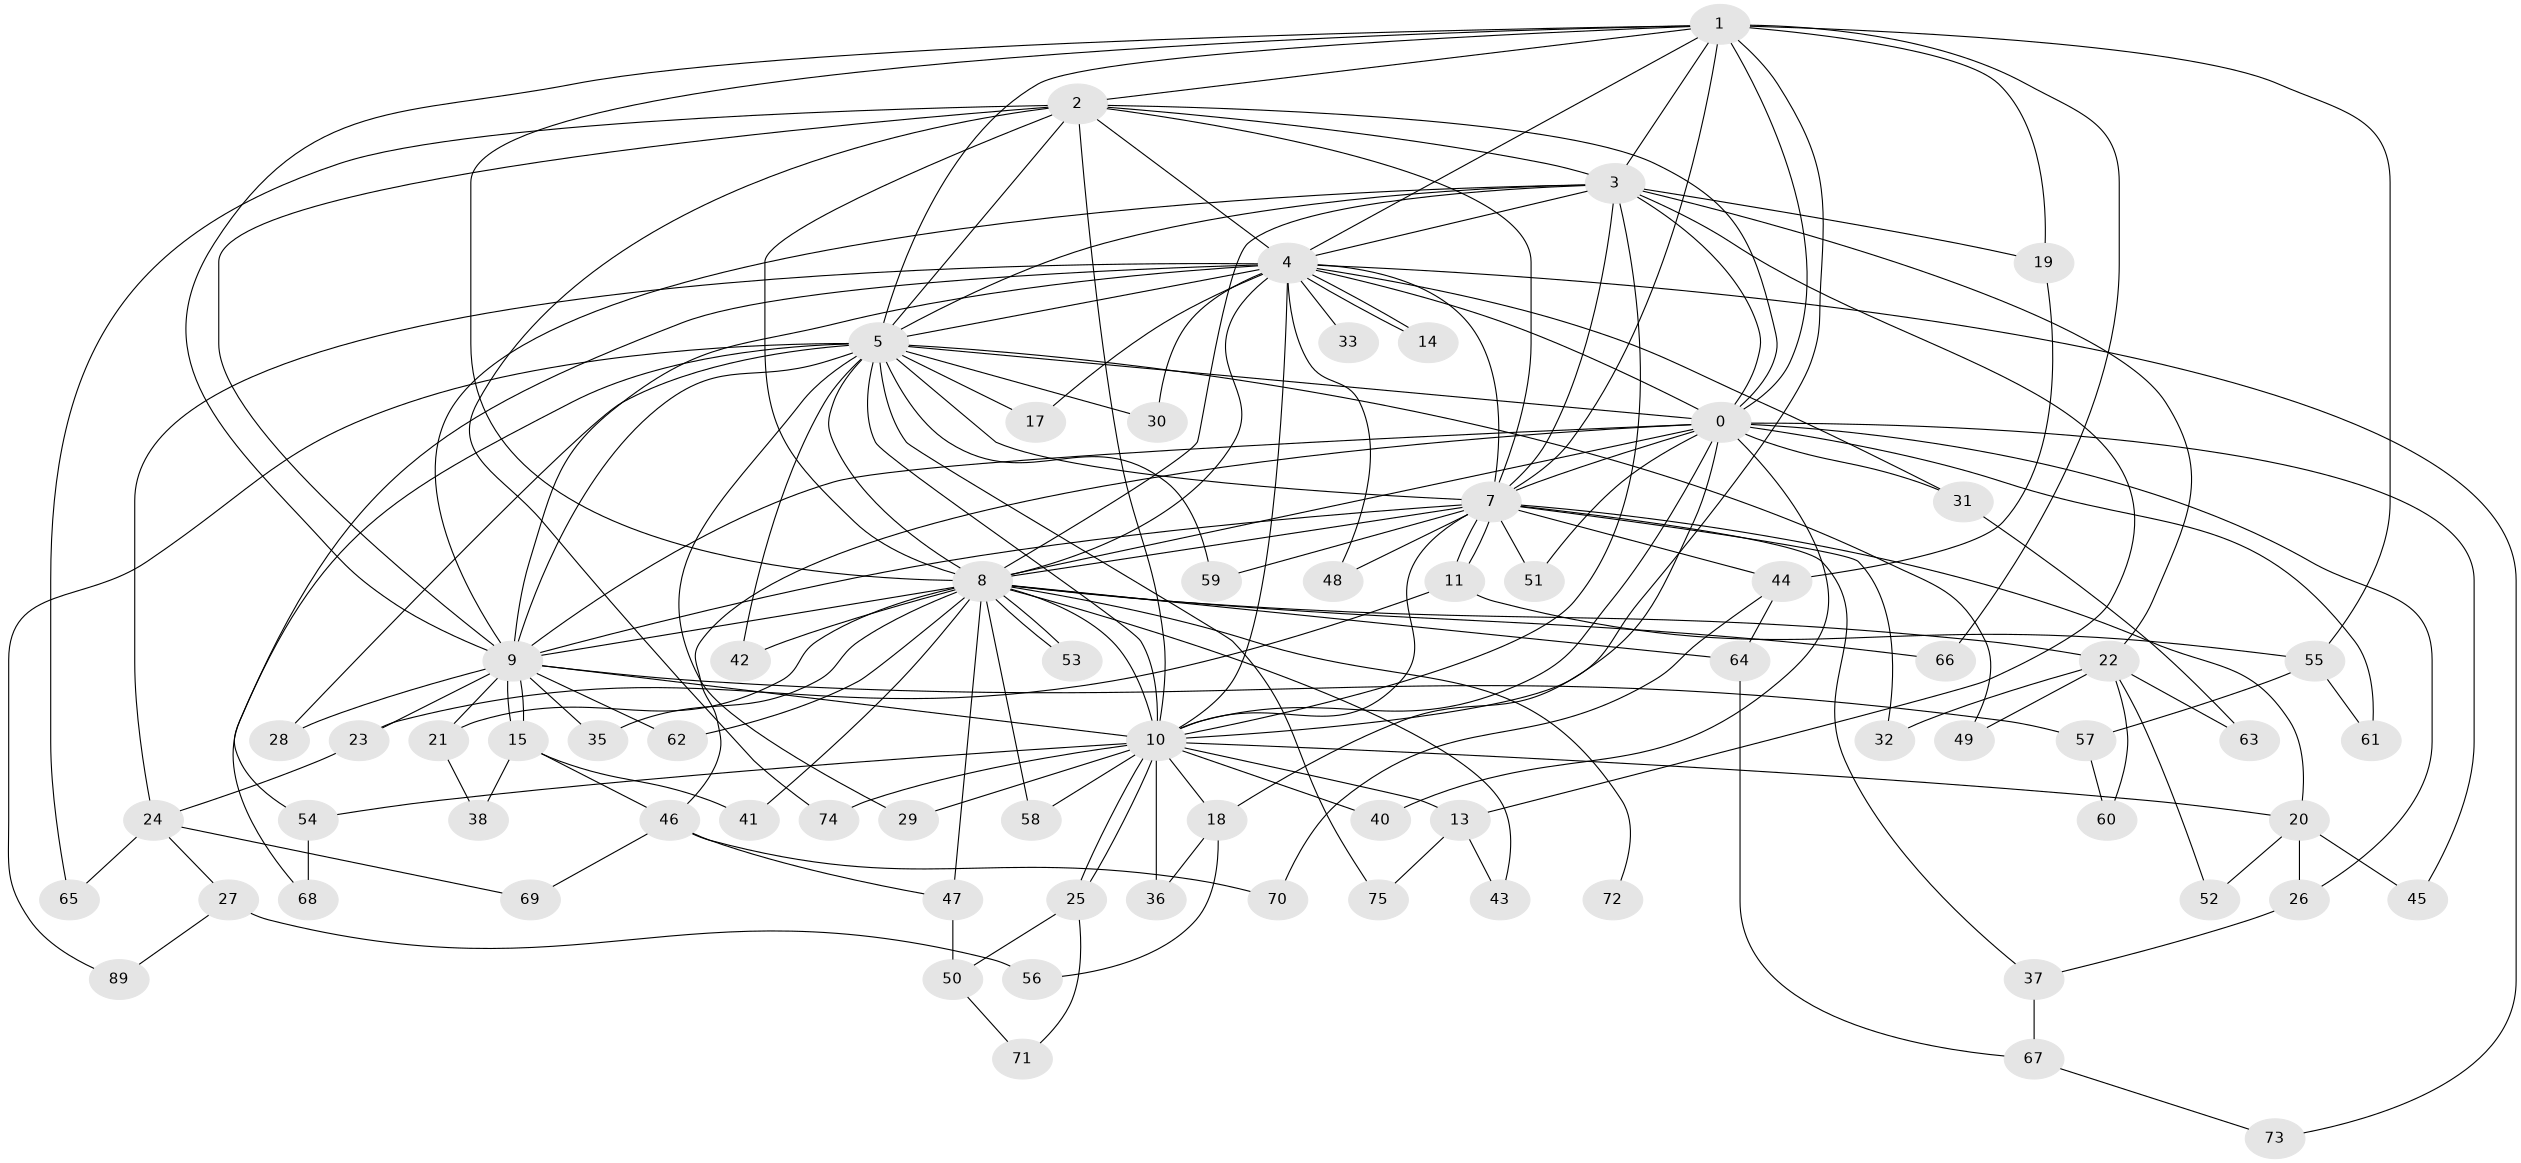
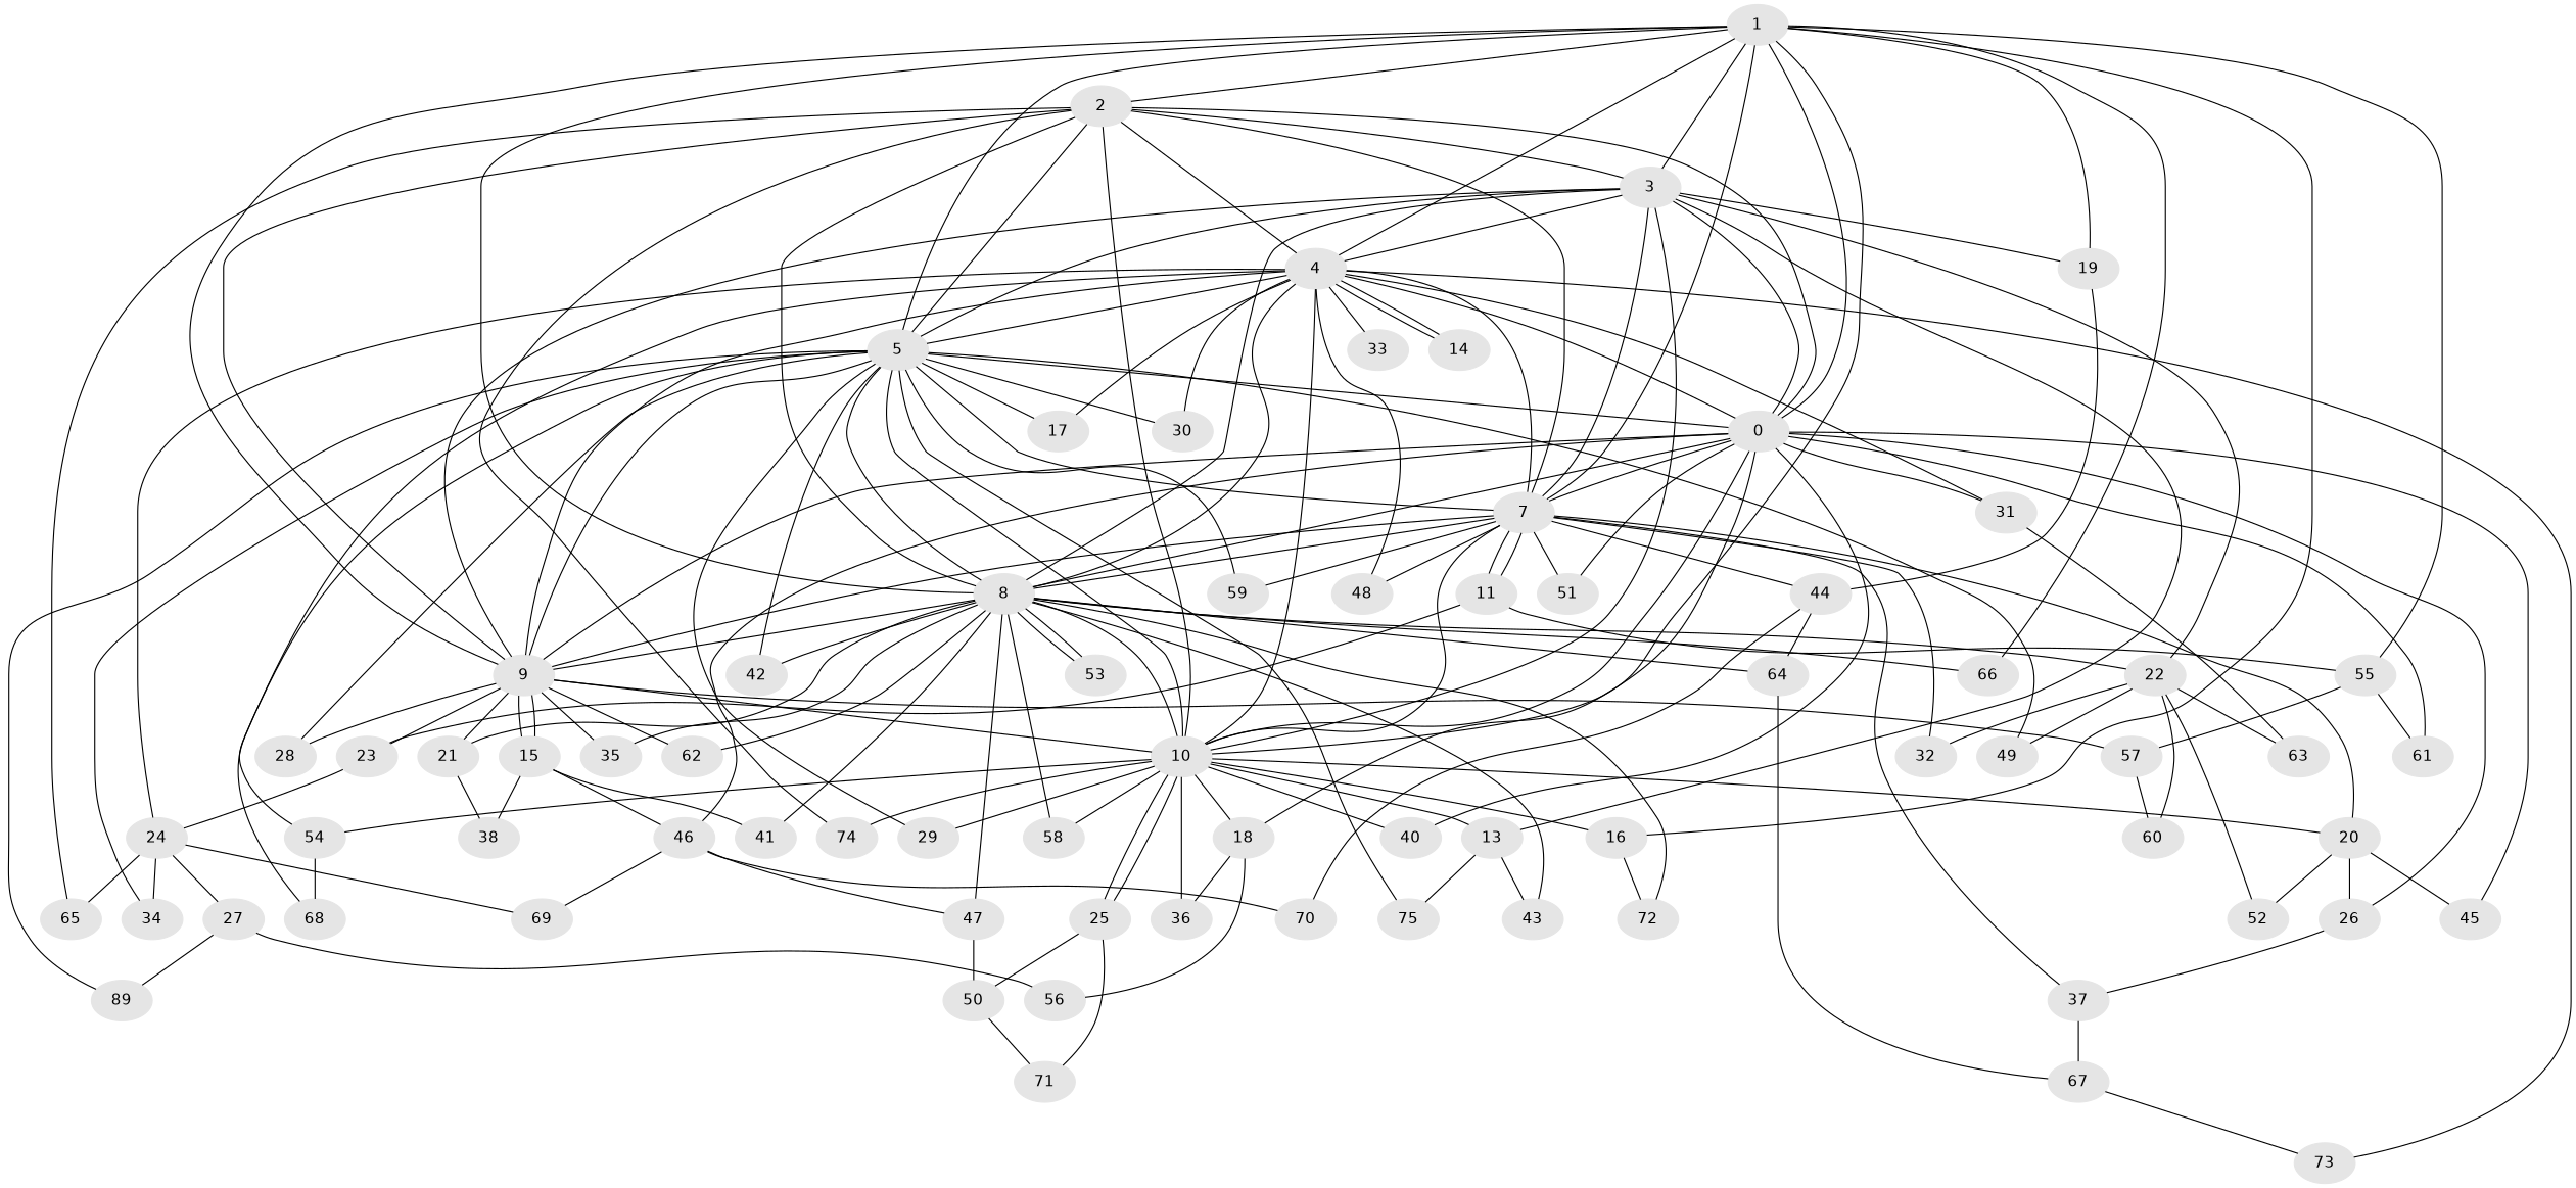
  graph {
    fontname="DejaVu Sans"
    node [color=gray90 fontname="DejaVu Sans" style=filled]
    edge [fontname="DejaVu Sans"]
    1
    2
    3
    4
    5
    n6 [label=0]
    7
    8
    9
    10
+   16
    19
    55
    66
    65
    74
    13
    22
    14
    17
    24
    30
    31
    33
    48
    54
    73
    28
    29
+   34
    n31 [label=89]
    42
    49
    59
    68
    75
    18
    26
    40
    45
    46
    51
    61
    11
    20
    32
    37
    44
    21
    35
    41
    43
    47
    53
    58
    62
    64
    72
    15
    23
    57
    25
    36
    52
    60
    63
    27
    69
    56
    70
    67
    38
    50
    71
    1 -- 2
    1 -- 3
    1 -- 4
    1 -- 5
    1 -- n6
    1 -- 7
    1 -- 8
    1 -- 9
    1 -- 10
+   1 -- 16
    1 -- 19
    1 -- 55
    1 -- 66
    2 -- 3
    2 -- 4
    2 -- 5
    2 -- n6
    2 -- 7
    2 -- 8
    2 -- 9
    2 -- 10
    2 -- 65
    2 -- 74
    3 -- 4
    3 -- 5
    3 -- n6
    3 -- 7
    3 -- 8
    3 -- 9
    3 -- 10
    3 -- 19
    3 -- 13
    3 -- 22
    4 -- 5
    4 -- n6
    4 -- 7
    4 -- 8
    4 -- 9
    4 -- 10
    4 -- 14
    4 -- 14
    4 -- 17
    4 -- 24
    4 -- 30
    4 -- 31
    4 -- 33
    4 -- 48
    4 -- 54
    4 -- 73
    5 -- n6
    5 -- 7
    5 -- 8
    5 -- 9
    5 -- 10
    5 -- 17
    5 -- 30
    5 -- 28
    5 -- 29
+   5 -- 34
    5 -- n31
    5 -- 42
    5 -- 49
    5 -- 59
    5 -- 68
    5 -- 75
    n6 -- 7
    n6 -- 8
    n6 -- 9
    n6 -- 10
    n6 -- 31
    n6 -- 18
    n6 -- 26
    n6 -- 40
    n6 -- 45
    n6 -- 46
    n6 -- 51
    n6 -- 61
    7 -- 8
    7 -- 9
    7 -- 10
    7 -- 48
    7 -- 59
    7 -- 51
    7 -- 11
    7 -- 11
    7 -- 20
    7 -- 32
    7 -- 37
    7 -- 44
    8 -- 9
    8 -- 10
    8 -- 66
    8 -- 22
    8 -- 42
    8 -- 21
    8 -- 35
    8 -- 41
    8 -- 43
    8 -- 47
    8 -- 53
    8 -- 53
    8 -- 58
    8 -- 62
    8 -- 64
    8 -- 72
    9 -- 10
    9 -- 28
    9 -- 21
    9 -- 35
    9 -- 62
    9 -- 15
    9 -- 15
    9 -- 23
    9 -- 57
+   10 -- 16
    10 -- 74
    10 -- 13
    10 -- 54
    10 -- 29
    10 -- 18
    10 -- 40
    10 -- 20
    10 -- 58
    10 -- 25
    10 -- 25
    10 -- 36
+   16 -- 72
    19 -- 44
    55 -- 61
    55 -- 57
    13 -- 75
    13 -- 43
    22 -- 49
    22 -- 32
    22 -- 52
    22 -- 60
    22 -- 63
    24 -- 65
+   24 -- 34
    24 -- 27
    24 -- 69
    31 -- 63
    54 -- 68
    18 -- 36
    18 -- 56
    26 -- 37
    46 -- 47
    46 -- 69
    46 -- 70
    11 -- 55
    11 -- 23
    20 -- 26
    20 -- 45
    20 -- 52
    37 -- 67
    44 -- 64
    44 -- 70
    21 -- 38
    47 -- 50
    64 -- 67
    15 -- 46
    15 -- 41
    15 -- 38
    23 -- 24
    57 -- 60
    25 -- 50
    25 -- 71
    27 -- n31
    27 -- 56
    67 -- 73
    50 -- 71
  }
